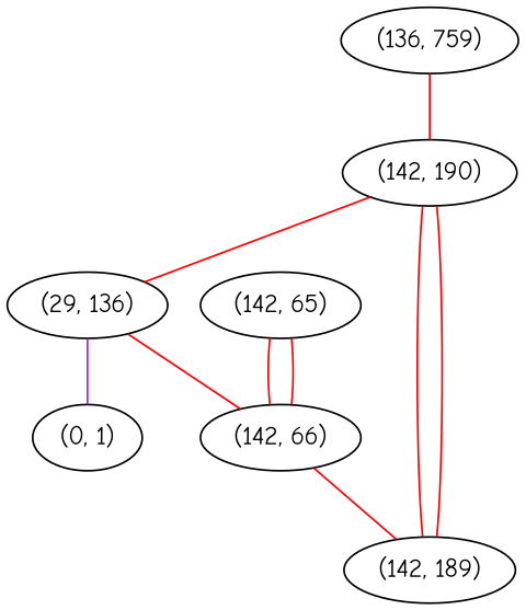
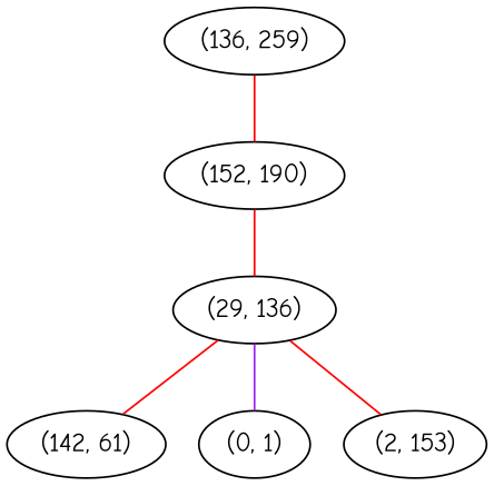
  graph {
    fontname="Comic Neue"
    node [fontname="Comic Neue"]
    edge [color=red fontname="Comic Neue" weight=1]
-   "(136, 259)" [label="(136, 759)"]
-   "(142, 190)"
+   "(136, 259)"
+   "(142, 190)" [label="(152, 190)"]
    n3 [label="(29, 136)"]
-   "(142, 189)"
-   "(142, 65)"
-   "(142, 66)"
+   "(142, 66)" [label="(142, 61)"]
    n7 [label="(0, 1)"]
+   "(2, 153)"
    "(136, 259)" -- "(142, 190)"
    "(142, 190)" -- n3
-   "(142, 190)" -- "(142, 189)"
-   "(142, 190)" -- "(142, 189)"
    n3 -- "(142, 66)"
    n3 -- n7 [color=purple weight=4]
-   "(142, 65)" -- "(142, 66)"
-   "(142, 65)" -- "(142, 66)"
-   "(142, 66)" -- "(142, 189)"
+   n3 -- "(2, 153)"
  }
